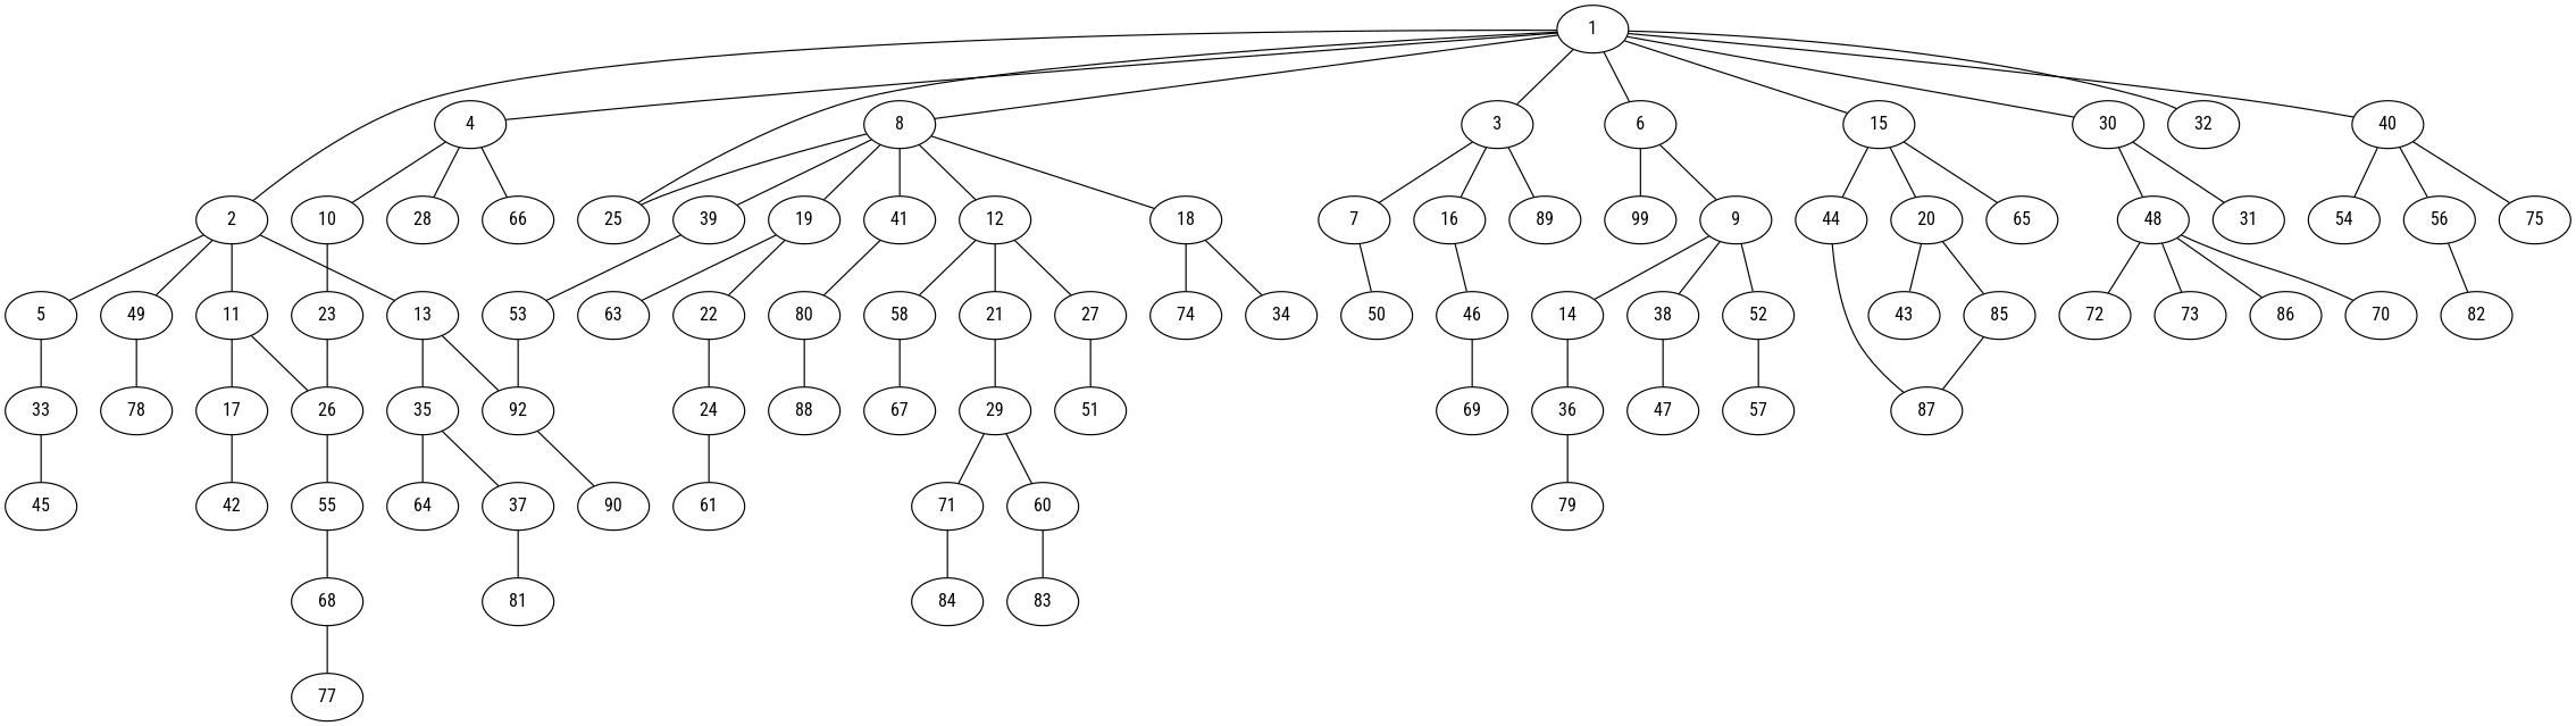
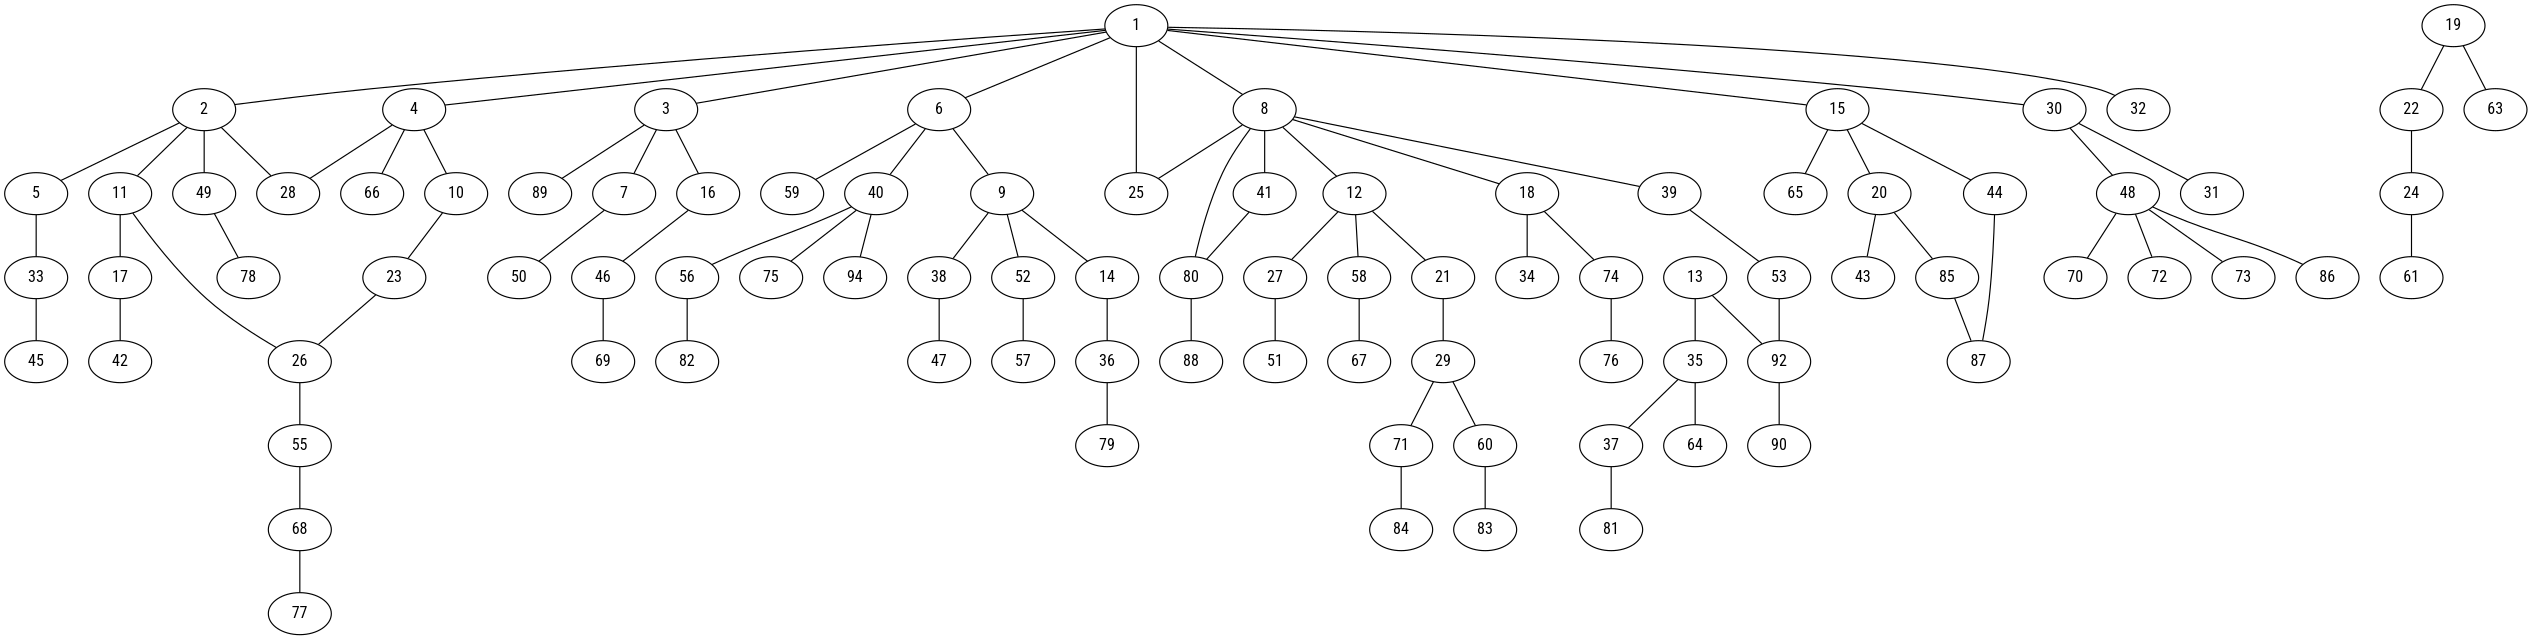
  graph {
    fontname="Roboto Condensed"
    node [fontname="Roboto Condensed"]
    edge [fontname="Roboto Condensed"]
    1
    2
    3
    4
    6
    8
    15
    25
    30
    32
    40
    5
    11
    13
    49
    7
    16
    89
    10
    28
    66
    9
-   59 [label=99]
+   59
    12
    18
    19
    39
    41
    20
    44
    65
    31
    48
-   54
+   54 [label=94]
    56
    75
    33
    17
    26
    35
    n41 [label=92]
    78
    50
    46
    23
    14
    38
    52
    21
    27
    58
    34
    74
    22
    63
    53
    80
    43
    85
    87
    69
    70
    72
    73
    86
    82
    45
    42
    55
    37
    64
    90
    36
    47
    57
    29
    51
    67
+   76
    24
    88
    79
    68
    60
    71
    81
    61
    83
    84
    77
    1 -- 2
    1 -- 3
    1 -- 4
    1 -- 6
    1 -- 8
    1 -- 15
    1 -- 25
    1 -- 30
    1 -- 32
-   1 -- 40
+   6 -- 40
    2 -- 5
    2 -- 11
-   2 -- 13
+   2 -- 28
    2 -- 49
    3 -- 7
    3 -- 16
    3 -- 89
    4 -- 10
    4 -- 28
    4 -- 66
    6 -- 9
    6 -- 59
    8 -- 25
    8 -- 12
    8 -- 18
-   8 -- 19
+   8 -- 80
    8 -- 39
    8 -- 41
    15 -- 20
    15 -- 44
    15 -- 65
    30 -- 31
    30 -- 48
    40 -- 54
    40 -- 56
    40 -- 75
    5 -- 33
    11 -- 17
    11 -- 26
    13 -- 35
    13 -- n41
    49 -- 78
    7 -- 50
    16 -- 46
    10 -- 23
    9 -- 14
    9 -- 38
    9 -- 52
    12 -- 21
    12 -- 27
    12 -- 58
    18 -- 34
    18 -- 74
    19 -- 22
    19 -- 63
    39 -- 53
    41 -- 80
    20 -- 43
    20 -- 85
    44 -- 87
    48 -- 70
    48 -- 72
    48 -- 73
    48 -- 86
    56 -- 82
    33 -- 45
    17 -- 42
    26 -- 55
    35 -- 37
    35 -- 64
    n41 -- 90
    46 -- 69
    23 -- 26
    14 -- 36
    38 -- 47
    52 -- 57
    21 -- 29
    27 -- 51
    58 -- 67
+   74 -- 76
    22 -- 24
    53 -- n41
    80 -- 88
    85 -- 87
    55 -- 68
    37 -- 81
    36 -- 79
    29 -- 60
    29 -- 71
    24 -- 61
    68 -- 77
    60 -- 83
    71 -- 84
  }
